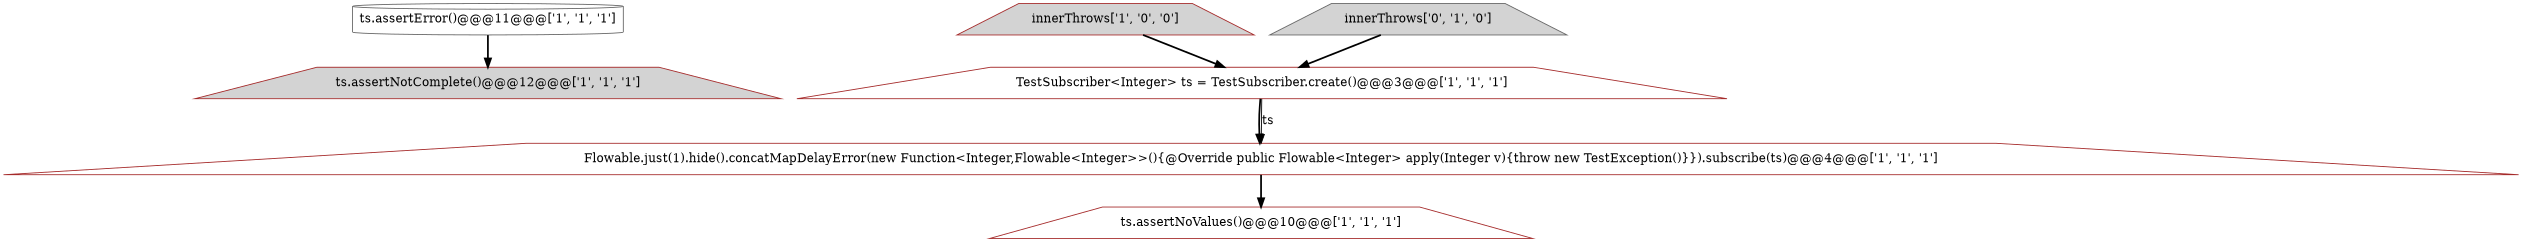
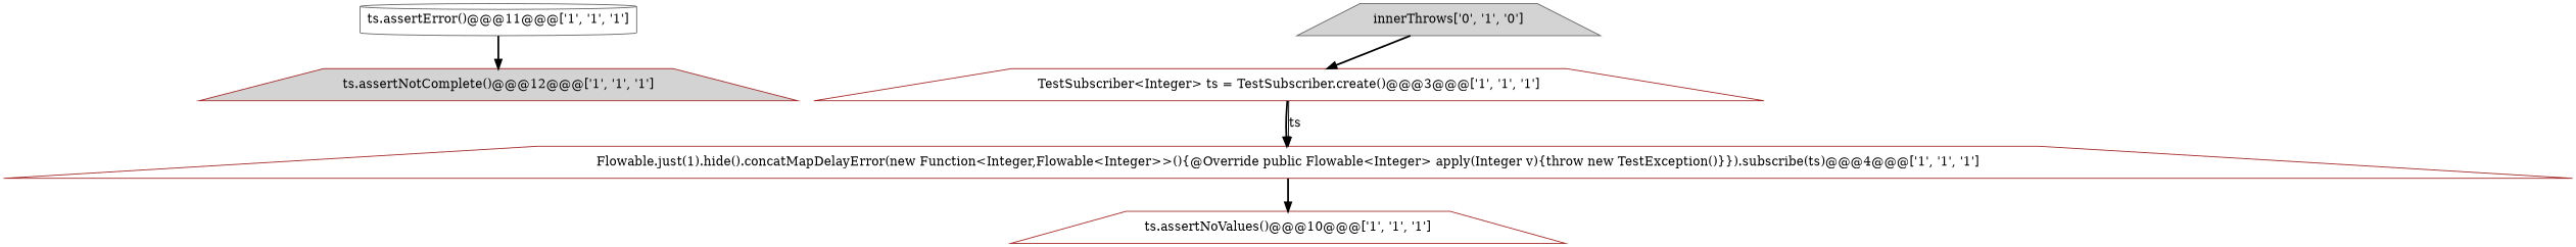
  digraph {
    node [color=brown fillcolor=white shape=trapezium style=filled]
    edge [style=bold]
    n1 [color=gray40 label="ts.assertError()@@@11@@@['1', '1', '1']" shape=cylinder]
    n2 [fillcolor=lightgray label="ts.assertNotComplete()@@@12@@@['1', '1', '1']"]
    n3 [label="TestSubscriber<Integer> ts = TestSubscriber.create()@@@3@@@['1', '1', '1']"]
    n4 [label="Flowable.just(1).hide().concatMapDelayError(new Function<Integer,Flowable<Integer>>(){@Override public Flowable<Integer> apply(Integer v){throw new TestException()}}).subscribe(ts)@@@4@@@['1', '1', '1']"]
    n5 [label="ts.assertNoValues()@@@10@@@['1', '1', '1']"]
-   n6 [fillcolor=lightgray label="innerThrows['1', '0', '0']"]
    n7 [color=gray40 fillcolor=lightgray label="innerThrows['0', '1', '0']"]
    n1 -> n2
    n3 -> n4
    n3 -> n4 [label=ts style=solid]
    n4 -> n5
-   n6 -> n3
    n7 -> n3
  }
